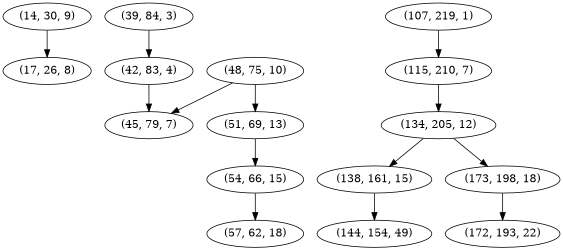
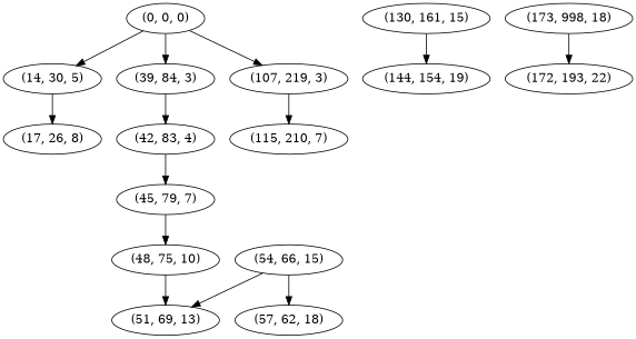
  digraph {
-   "(14, 30, 5)" [label="(14, 30, 9)"]
+   "(0, 0, 0)"
+   "(14, 30, 5)"
    "(39, 84, 3)"
-   "(107, 219, 1)"
+   "(107, 219, 1)" [label="(107, 219, 3)"]
    "(17, 26, 8)"
    "(42, 83, 4)"
    "(115, 210, 7)"
    "(45, 79, 7)"
    "(48, 75, 10)"
    "(51, 69, 13)"
    "(54, 66, 15)"
    "(57, 62, 18)"
-   "(134, 205, 12)"
-   "(138, 161, 15)"
-   "(173, 198, 18)"
-   "(144, 154, 19)" [label="(144, 154, 49)"]
+   "(138, 161, 15)" [label="(130, 161, 15)"]
+   "(173, 198, 18)" [label="(173, 998, 18)"]
+   "(144, 154, 19)"
    n17 [label="(172, 193, 22)"]
+   "(0, 0, 0)" -> "(14, 30, 5)"
+   "(0, 0, 0)" -> "(39, 84, 3)"
+   "(0, 0, 0)" -> "(107, 219, 1)"
    "(14, 30, 5)" -> "(17, 26, 8)"
    "(39, 84, 3)" -> "(42, 83, 4)"
    "(107, 219, 1)" -> "(115, 210, 7)"
    "(42, 83, 4)" -> "(45, 79, 7)"
-   "(115, 210, 7)" -> "(134, 205, 12)"
-   "(48, 75, 10)" -> "(45, 79, 7)"
+   "(45, 79, 7)" -> "(48, 75, 10)"
    "(48, 75, 10)" -> "(51, 69, 13)"
-   "(51, 69, 13)" -> "(54, 66, 15)"
+   "(54, 66, 15)" -> "(51, 69, 13)"
    "(54, 66, 15)" -> "(57, 62, 18)"
-   "(134, 205, 12)" -> "(138, 161, 15)"
-   "(134, 205, 12)" -> "(173, 198, 18)"
    "(138, 161, 15)" -> "(144, 154, 19)"
    "(173, 198, 18)" -> n17
  }
